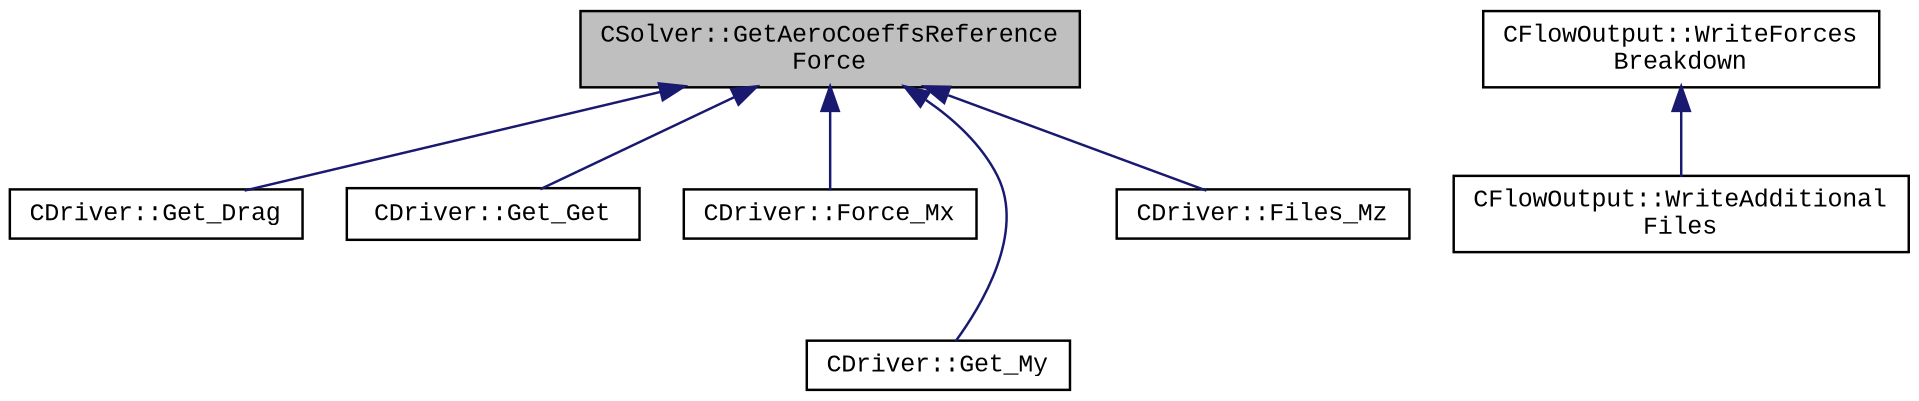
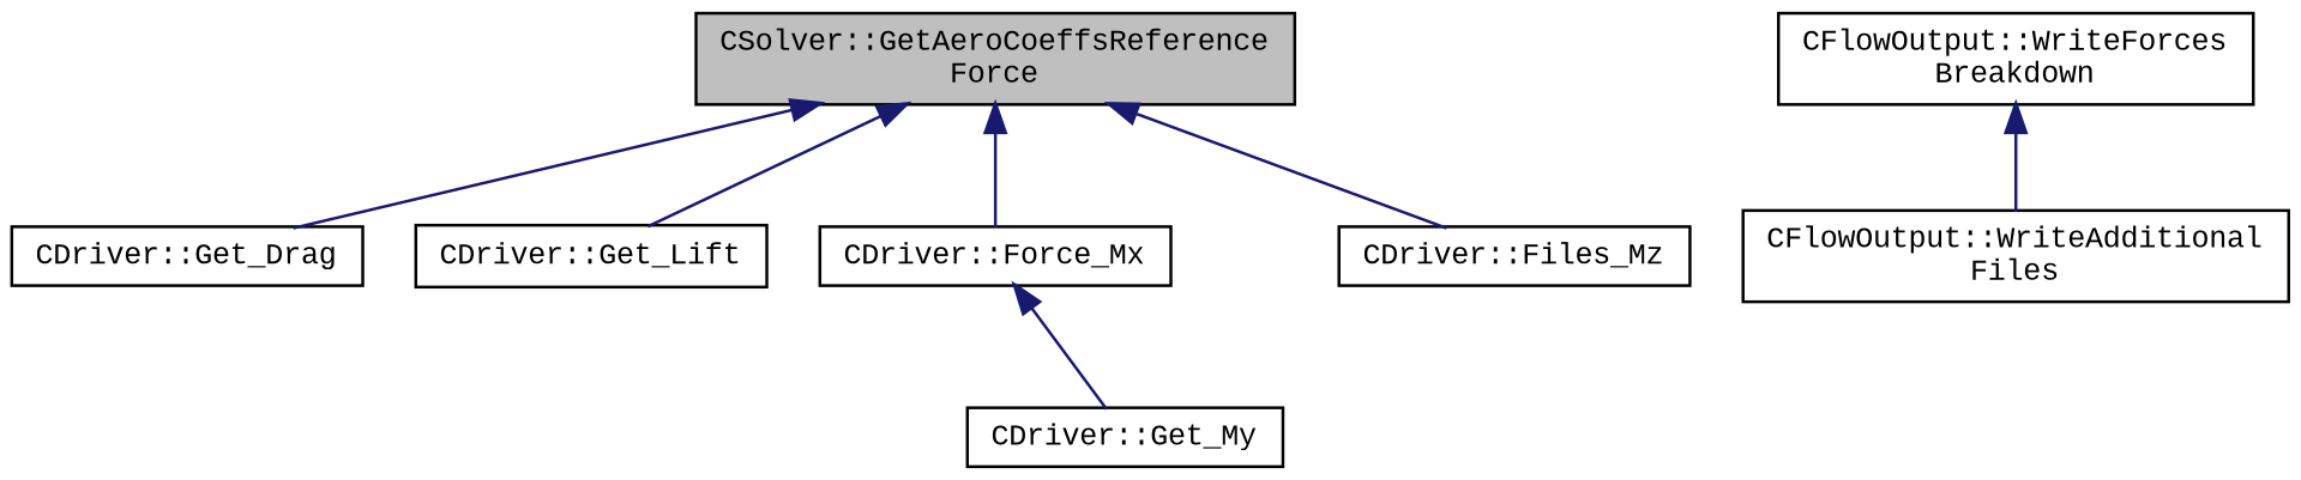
  digraph {
    fontname="Liberation Mono"
    rankdir=TB
    node [color=black fillcolor=white fontname="Liberation Mono" fontsize=10 shape=record style=filled]
    edge [color=midnightblue dir=back fontname="Liberation Mono" fontsize=10 labelfontname=Helvetica labelfontsize=10 style=solid]
    n1 [fillcolor=grey75 fontcolor=black height=0.2 label="CSolver::GetAeroCoeffsReference\lForce" width=0.4]
    n2 [height=0.2 label="CDriver::Get_Drag" width=0.4]
-   n3 [height=0.2 label="CDriver::Get_Get" width=0.4]
+   n3 [height=0.2 label="CDriver::Get_Lift" width=0.4]
    n4 [height=0.2 label="CDriver::Force_Mx" width=0.4]
    n5 [height=0.2 label="CDriver::Get_My" width=0.4]
    n6 [height=0.2 label="CDriver::Files_Mz" width=0.4]
    n7 [height=0.2 label="CFlowOutput::WriteForces\lBreakdown" width=0.4]
    n8 [height=0.2 label="CFlowOutput::WriteAdditional\lFiles" width=0.4]
    n1 -> n2
    n1 -> n3
    n1 -> n4
-   n1 -> n5
+   n4 -> n5
    n1 -> n6
    n7 -> n8
  }
